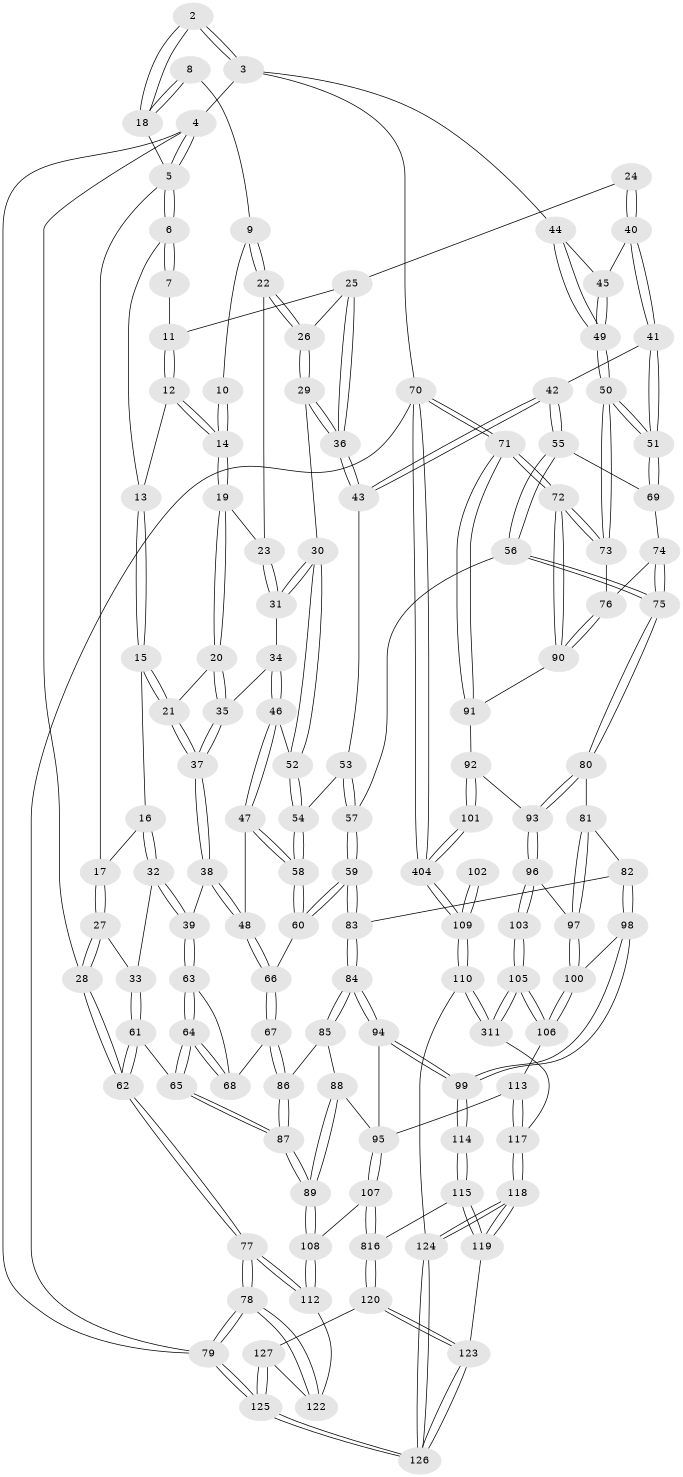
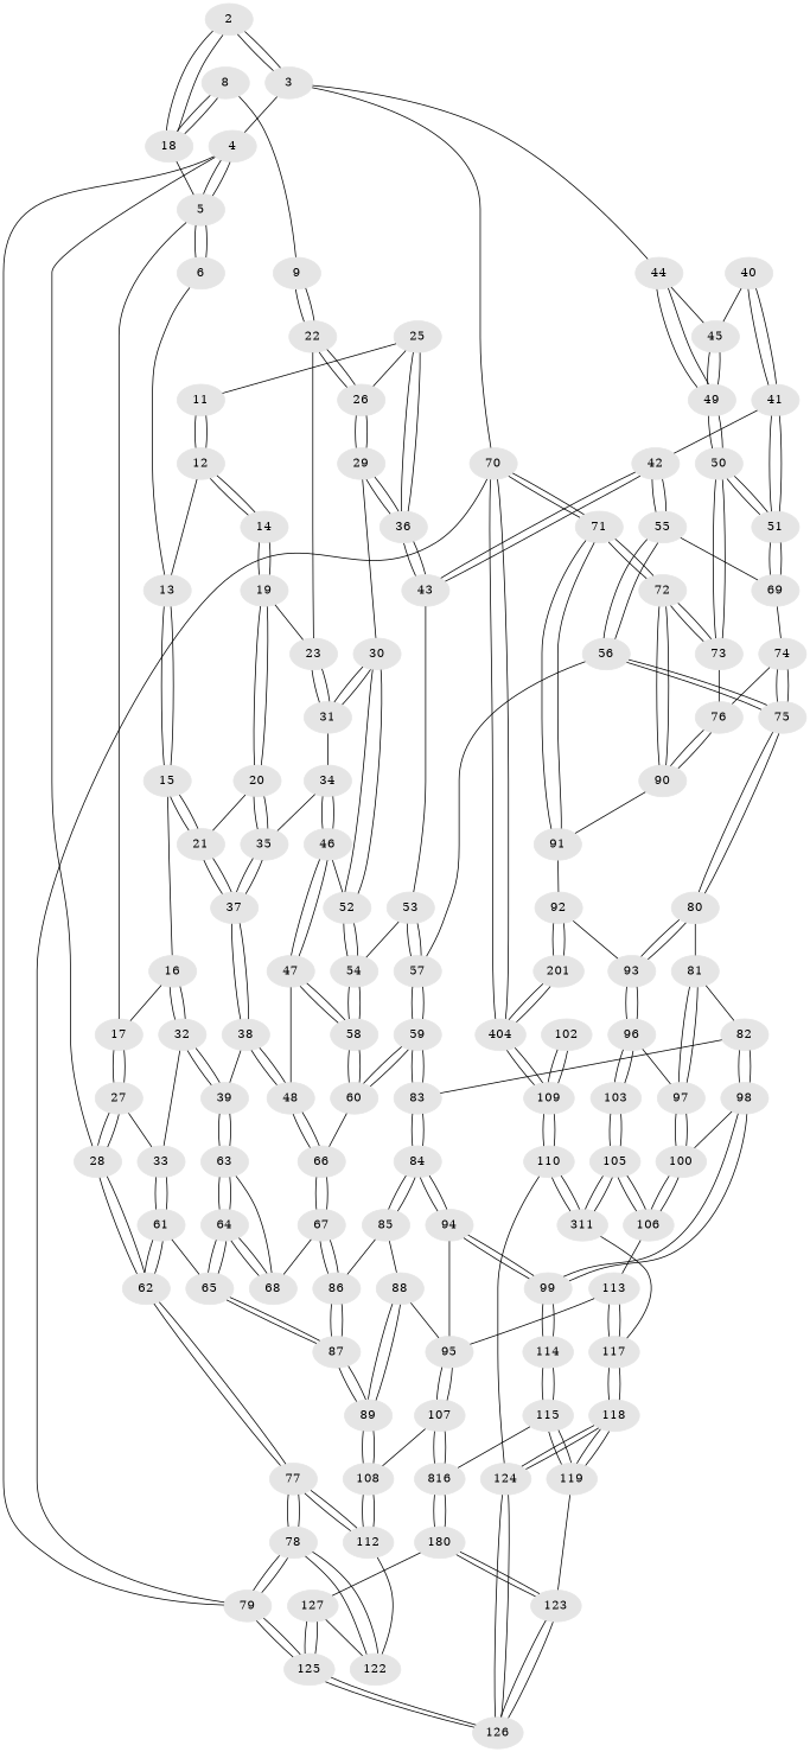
  graph {
    node [color=gray90 style=filled]
    2
    3
    18
    8
    9
    4
    44
    70
    5
    28
    79
    45
    49
    71
    n15 [label=404]
    6
    17
    62
    125
-   7
    13
    27
    11
    15
    12
-   10
    22
    14
    23
    26
    19
    16
    21
    20
    32
    37
    33
    39
-   24
    25
    40
    35
    31
    38
    29
    34
    36
    41
    43
    30
    61
    77
    52
    54
    46
    63
    65
    47
    53
    48
    66
    64
    68
    42
    51
    55
    69
    56
    57
    50
    58
    60
    67
    73
    76
    74
    59
    75
    80
    83
    84
    87
    78
    112
    89
    86
    72
    91
    109
    90
    92
    81
    93
    122
    126
    82
    97
    96
    98
    100
    99
    85
    94
    88
    95
    108
    107
-   101
+   101 [label=201]
    103
    114
    n111 [label=816]
    105
    106
    115
    113
    102
    110
    n118 [label=311]
    117
-   120
+   120 [label=180]
    124
    118
    119
    123
    n125 [label=127]
    2 -- 3
    2 -- 3
    2 -- 18
    2 -- 18
    3 -- 4
    3 -- 44
    3 -- 70
    18 -- 5
    8 -- 18
    8 -- 18
    8 -- 9
-   9 -- 10
    9 -- 22
    9 -- 22
    4 -- 5
    4 -- 5
    4 -- 28
    4 -- 79
    44 -- 45
    44 -- 49
    44 -- 49
    70 -- 79
    70 -- 71
    70 -- 71
    70 -- n15
    70 -- n15
    5 -- 6
    5 -- 6
    5 -- 17
    28 -- 62
    28 -- 62
    79 -- 125
    79 -- 125
    45 -- 49
    45 -- 49
    49 -- 50
    49 -- 50
    71 -- 72
    71 -- 72
    71 -- 91
    71 -- 91
    n15 -- 109
    n15 -- 109
-   6 -- 7
-   6 -- 7
    6 -- 13
    17 -- 27
    17 -- 27
    62 -- 77
    62 -- 77
    125 -- 126
    125 -- 126
-   7 -- 11
    13 -- 15
    13 -- 15
    27 -- 28
    27 -- 28
    27 -- 33
    11 -- 12
    11 -- 12
    15 -- 16
    15 -- 21
    15 -- 21
    12 -- 13
    12 -- 14
    12 -- 14
-   10 -- 14
-   10 -- 14
    22 -- 23
    22 -- 26
    22 -- 26
    14 -- 19
    14 -- 19
    23 -- 31
    23 -- 31
    26 -- 29
    26 -- 29
    19 -- 23
    19 -- 20
    19 -- 20
    16 -- 17
    16 -- 32
    16 -- 32
    21 -- 37
    21 -- 37
    20 -- 21
    20 -- 35
    20 -- 35
    32 -- 33
    32 -- 39
    32 -- 39
    37 -- 38
    37 -- 38
    33 -- 61
    33 -- 61
    39 -- 63
    39 -- 63
-   24 -- 25
-   24 -- 40
-   24 -- 40
    25 -- 11
    25 -- 26
    25 -- 36
    25 -- 36
    40 -- 45
    40 -- 41
    40 -- 41
    35 -- 37
    35 -- 37
    31 -- 34
    38 -- 39
    38 -- 48
    38 -- 48
    29 -- 36
    29 -- 36
    29 -- 30
    34 -- 35
    34 -- 46
    34 -- 46
    36 -- 43
    36 -- 43
    41 -- 42
    41 -- 51
    41 -- 51
    43 -- 53
    30 -- 31
    30 -- 31
    30 -- 52
    30 -- 52
    61 -- 62
    61 -- 62
    61 -- 65
    77 -- 78
    77 -- 78
    77 -- 112
    77 -- 112
    52 -- 54
    52 -- 54
    54 -- 58
    54 -- 58
    46 -- 52
    46 -- 47
    46 -- 47
    63 -- 64
    63 -- 64
    63 -- 68
    65 -- 87
    65 -- 87
    47 -- 48
    47 -- 58
    47 -- 58
    53 -- 54
    53 -- 57
    53 -- 57
    48 -- 66
    48 -- 66
    66 -- 67
    66 -- 67
    64 -- 65
    64 -- 65
    64 -- 68
    64 -- 68
    42 -- 43
    42 -- 43
    42 -- 55
    42 -- 55
    51 -- 69
    51 -- 69
    55 -- 69
    55 -- 56
    55 -- 56
    69 -- 74
    56 -- 57
    56 -- 75
    56 -- 75
    57 -- 59
    57 -- 59
    50 -- 51
    50 -- 51
    50 -- 73
    50 -- 73
    58 -- 60
    58 -- 60
    60 -- 66
    67 -- 68
    67 -- 86
    67 -- 86
    73 -- 76
    76 -- 90
    76 -- 90
    74 -- 76
    74 -- 75
    74 -- 75
    59 -- 60
    59 -- 60
    59 -- 83
    59 -- 83
    75 -- 80
    75 -- 80
    80 -- 81
    80 -- 93
    80 -- 93
    83 -- 84
    83 -- 84
    84 -- 85
    84 -- 85
    84 -- 94
    84 -- 94
    87 -- 89
    87 -- 89
    78 -- 79
    78 -- 79
    78 -- 122
    78 -- 122
    112 -- 122
    89 -- 108
    89 -- 108
    86 -- 87
    86 -- 87
    72 -- 73
    72 -- 73
    72 -- 90
    72 -- 90
    91 -- 92
    109 -- 110
    109 -- 110
    90 -- 91
    92 -- 93
    92 -- 101
    92 -- 101
    81 -- 82
    81 -- 97
    81 -- 97
    93 -- 96
    93 -- 96
    82 -- 83
    82 -- 98
    82 -- 98
    97 -- 100
    97 -- 100
    96 -- 97
    96 -- 103
    96 -- 103
    98 -- 100
    98 -- 99
    98 -- 99
    100 -- 106
    100 -- 106
    99 -- 114
    99 -- 114
    85 -- 86
    85 -- 88
    94 -- 99
    94 -- 99
    94 -- 95
    88 -- 89
    88 -- 89
    88 -- 95
    95 -- 107
    95 -- 107
    108 -- 112
    108 -- 112
    107 -- 108
    107 -- n111
    107 -- n111
    101 -- n15
    101 -- n15
    103 -- 105
    103 -- 105
    114 -- 115
    114 -- 115
    n111 -- 120
    n111 -- 120
    105 -- 106
    105 -- 106
    105 -- n118
    105 -- n118
    106 -- 113
    115 -- n111
    115 -- 119
    115 -- 119
    113 -- 95
    113 -- 117
    113 -- 117
    102 -- 109
    102 -- 109
    110 -- n118
    110 -- n118
    110 -- 124
    n118 -- 117
    117 -- 118
    117 -- 118
    120 -- 123
    120 -- 123
    120 -- n125
    124 -- 126
    124 -- 126
    118 -- 124
    118 -- 124
    118 -- 119
    118 -- 119
    119 -- 123
    123 -- 126
    123 -- 126
    n125 -- 125
    n125 -- 125
    n125 -- 122
  }
